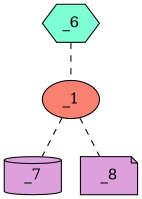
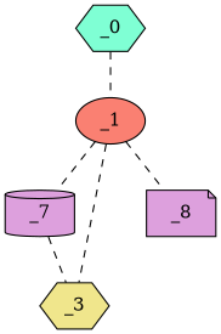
  graph {
    node [fillcolor=plum shape=hexagon style=filled]
    edge [style=dashed]
-   _0 [fillcolor=aquamarine x=-0.000977635 y=2.5207 label=_6]
+   _0 [fillcolor=aquamarine x=-0.000977635 y=2.5207]
    _1 [fillcolor=salmon shape=ellipse x=1.51 y=2.01]
    n3 [label=_7 shape=cylinder x=1.34093 y=0.524091]
+   _3 [fillcolor=khaki x=2.2496 y=2.75925]
    n5 [label=_8 shape=note x=1.8398 y=0.253692]
    _0 -- _1
    _1 -- n3
+   _1 -- _3
    _1 -- n5
+   n3 -- _3
  }
